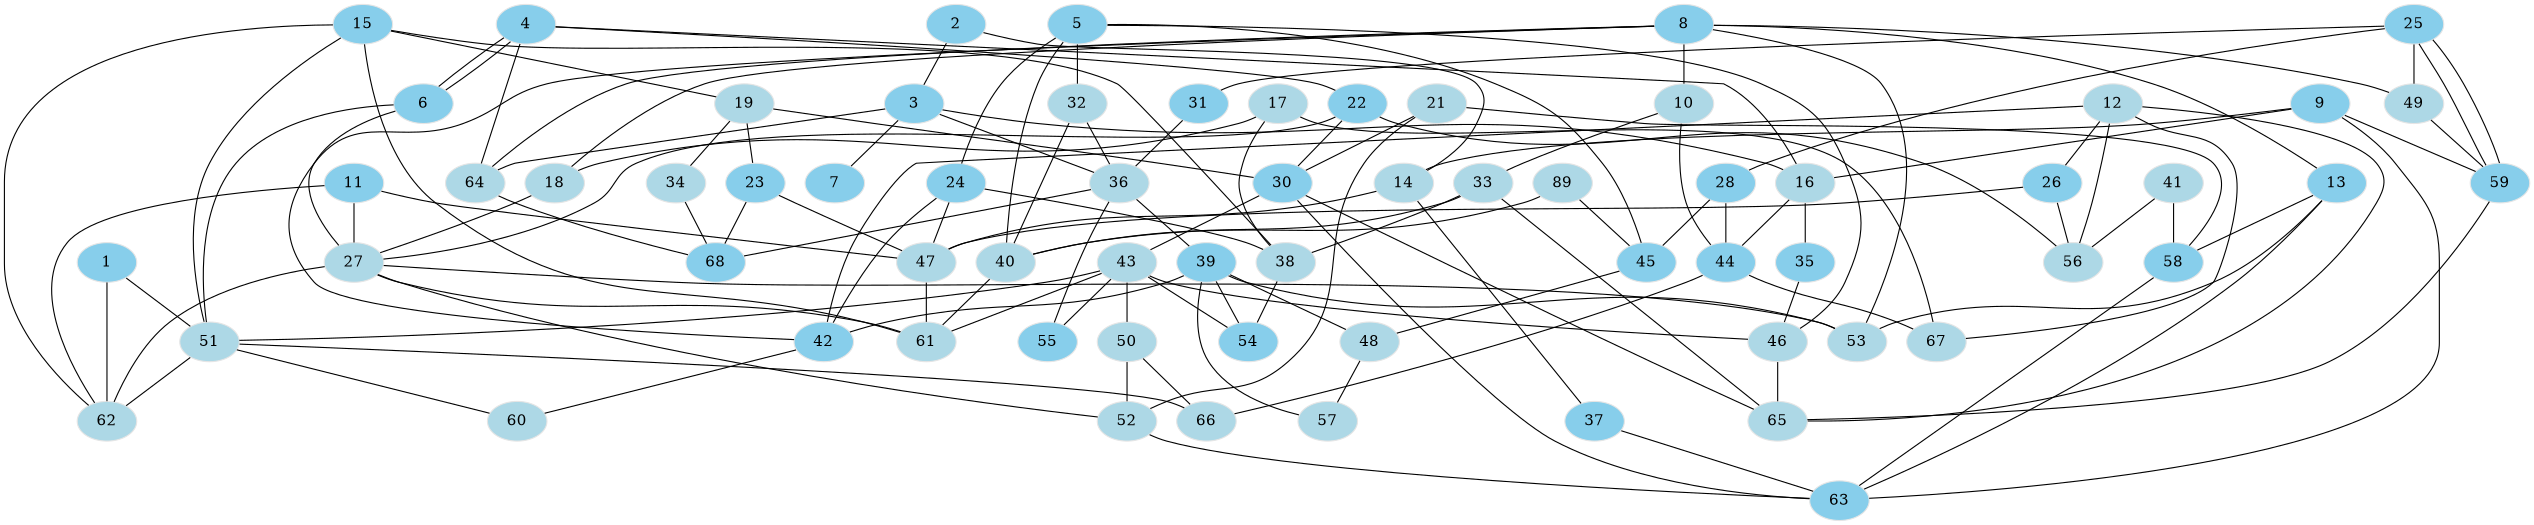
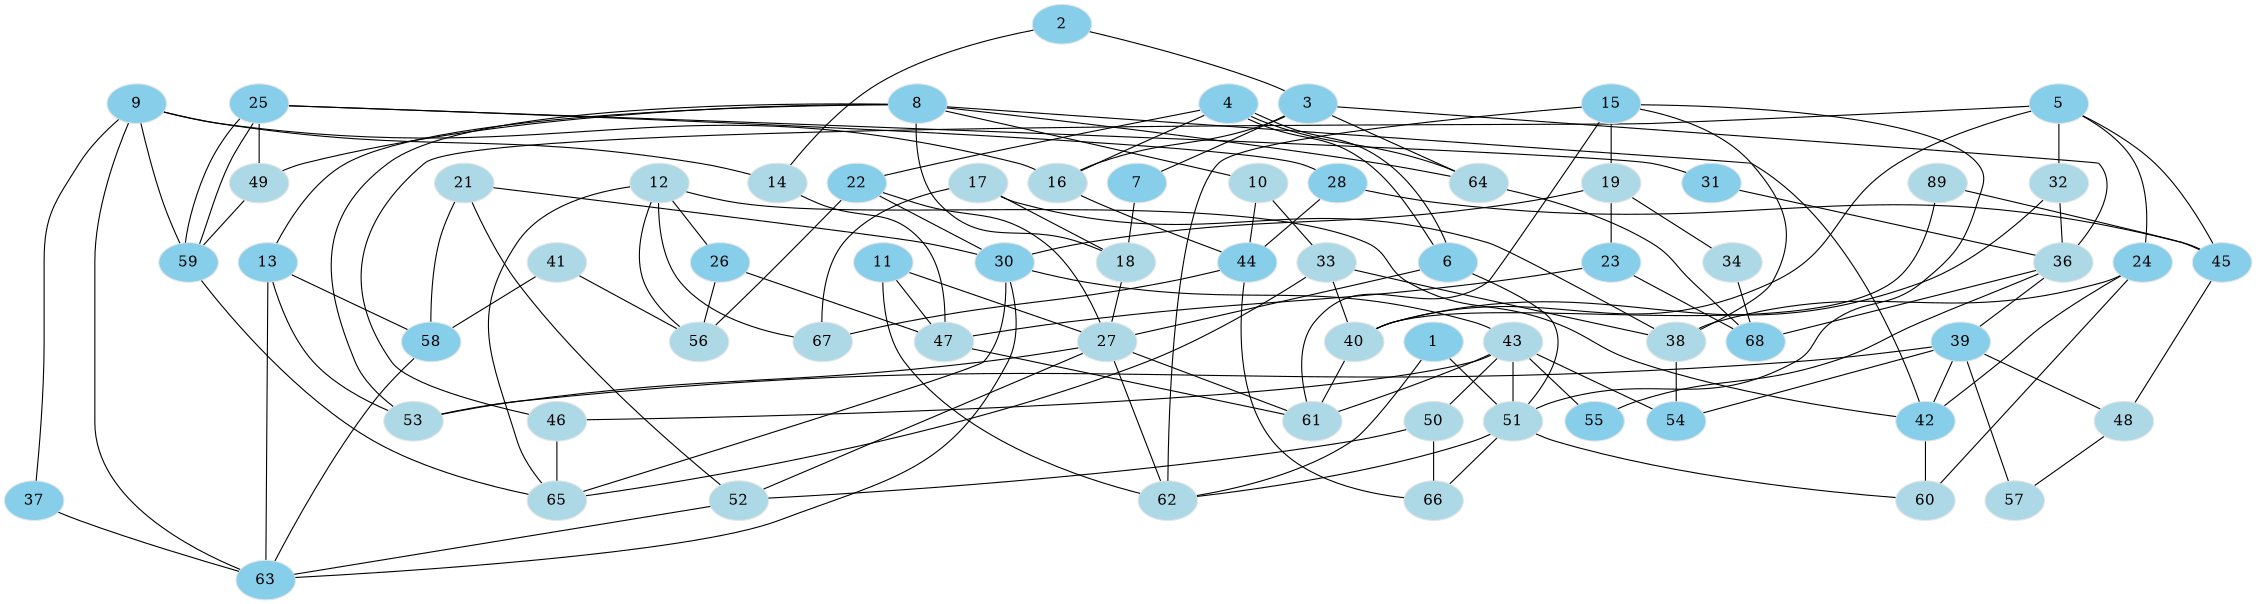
  graph {
    node [color=gray90 fillcolor=lightblue style=filled]
    1 [fillcolor=skyblue]
    51
    62
    60
    66
    2 [fillcolor=skyblue]
    3 [fillcolor=skyblue]
    14
    7 [fillcolor=skyblue]
    16
    36
    64
    47
    37 [fillcolor=skyblue]
    18
    44 [fillcolor=skyblue]
-   35 [fillcolor=skyblue]
    68 [fillcolor=skyblue]
    39 [fillcolor=skyblue]
    55 [fillcolor=skyblue]
    4 [fillcolor=skyblue]
    6 [fillcolor=skyblue]
    22 [fillcolor=skyblue]
    27
    56
    30 [fillcolor=skyblue]
    5 [fillcolor=skyblue]
    24 [fillcolor=skyblue]
    32
    40
    45 [fillcolor=skyblue]
    46
    42 [fillcolor=skyblue]
    38
    61
    48
    65
    53
    52
    8 [fillcolor=skyblue]
    10
    13 [fillcolor=skyblue]
    49
    33
    63 [fillcolor=skyblue]
    58 [fillcolor=skyblue]
    59 [fillcolor=skyblue]
    9 [fillcolor=skyblue]
    67
    11 [fillcolor=skyblue]
    12
    26 [fillcolor=skyblue]
    15 [fillcolor=skyblue]
    19
    23 [fillcolor=skyblue]
    34
    54 [fillcolor=skyblue]
    17
    43
    21
    25 [fillcolor=skyblue]
    28 [fillcolor=skyblue]
    31 [fillcolor=skyblue]
    n64 [label=89]
    50
    57
    41
    1 -- 51
    1 -- 62
    51 -- 62
    51 -- 60
    51 -- 66
    2 -- 3
    2 -- 14
    3 -- 7
    3 -- 16
    3 -- 36
    3 -- 64
    14 -- 47
-   14 -- 37
+   9 -- 37
+   7 -- 18
    16 -- 44
-   16 -- 35
    36 -- 68
    36 -- 39
    36 -- 55
    64 -- 68
    47 -- 61
    37 -- 63
    18 -- 27
    44 -- 66
    44 -- 67
-   35 -- 46
    39 -- 42
    39 -- 48
    39 -- 53
    39 -- 54
    39 -- 57
    4 -- 16
    4 -- 64
    4 -- 6
    4 -- 6
    4 -- 22
    6 -- 51
    6 -- 27
    22 -- 27
    22 -- 56
    22 -- 30
    27 -- 62
    27 -- 61
    27 -- 53
    27 -- 52
    30 -- 65
    30 -- 63
    30 -- 43
    5 -- 24
    5 -- 32
    5 -- 40
    5 -- 45
    5 -- 46
-   24 -- 47
+   24 -- 60
    24 -- 42
    24 -- 38
    32 -- 36
    32 -- 40
    40 -- 61
    45 -- 48
    46 -- 65
    42 -- 60
    38 -- 54
    48 -- 57
    52 -- 63
    8 -- 64
    8 -- 18
    8 -- 42
    8 -- 53
    8 -- 10
    8 -- 13
    8 -- 49
    10 -- 44
    10 -- 33
    13 -- 53
    13 -- 63
    13 -- 58
    49 -- 59
    33 -- 40
    33 -- 38
    33 -- 65
    58 -- 63
    59 -- 65
    9 -- 14
    9 -- 16
    9 -- 63
    9 -- 59
    11 -- 62
    11 -- 47
    11 -- 27
    12 -- 56
    12 -- 42
    12 -- 65
    12 -- 67
    12 -- 26
    26 -- 47
    26 -- 56
    15 -- 51
    15 -- 62
    15 -- 38
    15 -- 61
    15 -- 19
    19 -- 30
    19 -- 23
    19 -- 34
    23 -- 47
    23 -- 68
    34 -- 68
    17 -- 18
    17 -- 38
    17 -- 67
    43 -- 51
    43 -- 55
    43 -- 46
    43 -- 61
    43 -- 54
    43 -- 50
    21 -- 30
    21 -- 52
    21 -- 58
    25 -- 49
    25 -- 59
    25 -- 59
    25 -- 28
    25 -- 31
    28 -- 44
    28 -- 45
    31 -- 36
    n64 -- 40
    n64 -- 45
    50 -- 66
    50 -- 52
    41 -- 56
    41 -- 58
  }
